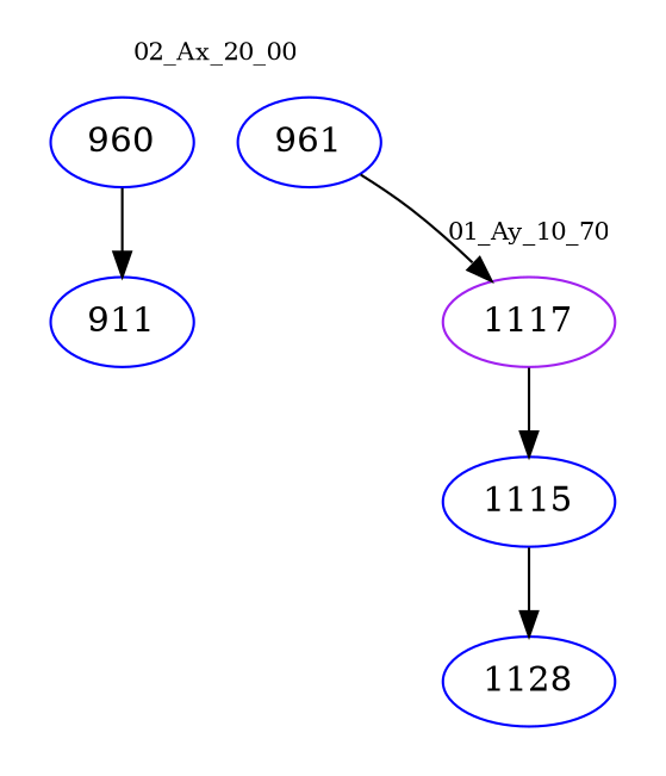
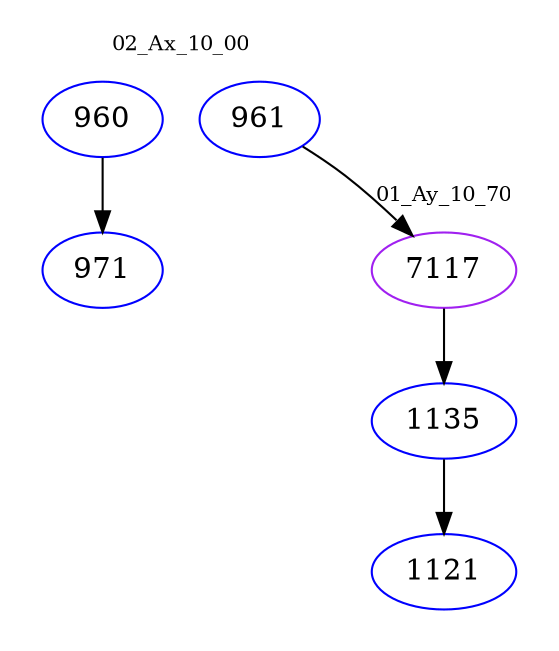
  digraph {
    node [color=blue]
    edge [color=black]
    n1 [label=961]
    n2 [label=960]
-   n3 [label=911]
-   n4 [color=purple label=1117]
-   n5 [label=1115]
-   n6 [label=1128]
+   n3 [label=971]
+   n4 [color=purple label=7117]
+   n5 [label=1135]
+   n6 [label=1121]
    subgraph cluster_1 {
      color=white
      fontsize=10
-     label="02_Ax_20_00"
+     label="02_Ax_10_00"
      n1
      n2
      n3
    }
    subgraph cluster_2 {
      color=white
      fontsize=10
      label="01_Ay_10_70"
      n4
      n5
      n6
    }
    n1 -> n4
    n2 -> n3
    n4 -> n5
    n5 -> n6
  }
